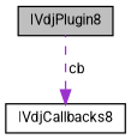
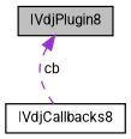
  digraph {
    fontname=Roboto
    node [color=black fontname=Roboto fontsize=10 shape=record style=filled]
    n1 [fillcolor=grey75 fontcolor=black height=0.2 label=IVdjPlugin8 width=0.4]
    n2 [fillcolor=white height=0.2 label=IVdjCallbacks8 width=0.4]
-   n2 -> n1 [color=darkorchid3 dir=back fontname=Roboto fontsize=10 label=" cb" labelfontname=Helvetica labelfontsize=10 style=dashed]
+   n1 -> n2 [color=darkorchid3 dir=back fontname=Roboto fontsize=10 label=" cb" labelfontname=Helvetica labelfontsize=10 style=dashed]
  }
